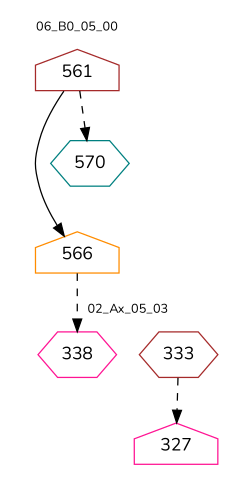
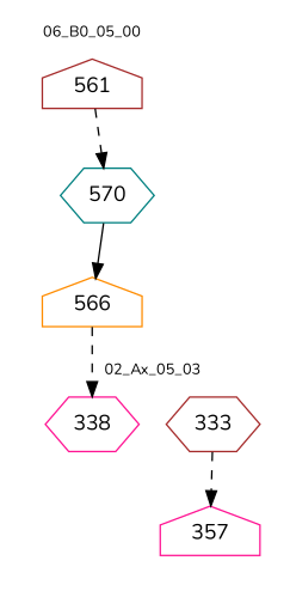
  digraph {
    fontname=Nunito
    node [color=brown fontname=Nunito shape=hexagon]
    edge [color=black fontname=Nunito style=dashed]
    n1 [label=333]
-   n2 [color=deeppink label=327 shape=house]
+   n2 [color=deeppink label=357 shape=house]
    n3 [color=deeppink label=338]
    n4 [label=561 shape=house]
    n5 [color=darkorange label=566 shape=house]
    n6 [color=teal label=570]
    subgraph cluster_1 {
      color=white
      fontsize=10
      label="02_Ax_05_03"
      n1
      n2
      n3
    }
    subgraph cluster_2 {
      color=white
      fontsize=10
      label="06_B0_05_00"
      n4
      n5
      n6
    }
    n1 -> n2
-   n4 -> n5 [style=solid]
+   n6 -> n5 [style=solid]
    n4 -> n6
    n5 -> n3
  }
